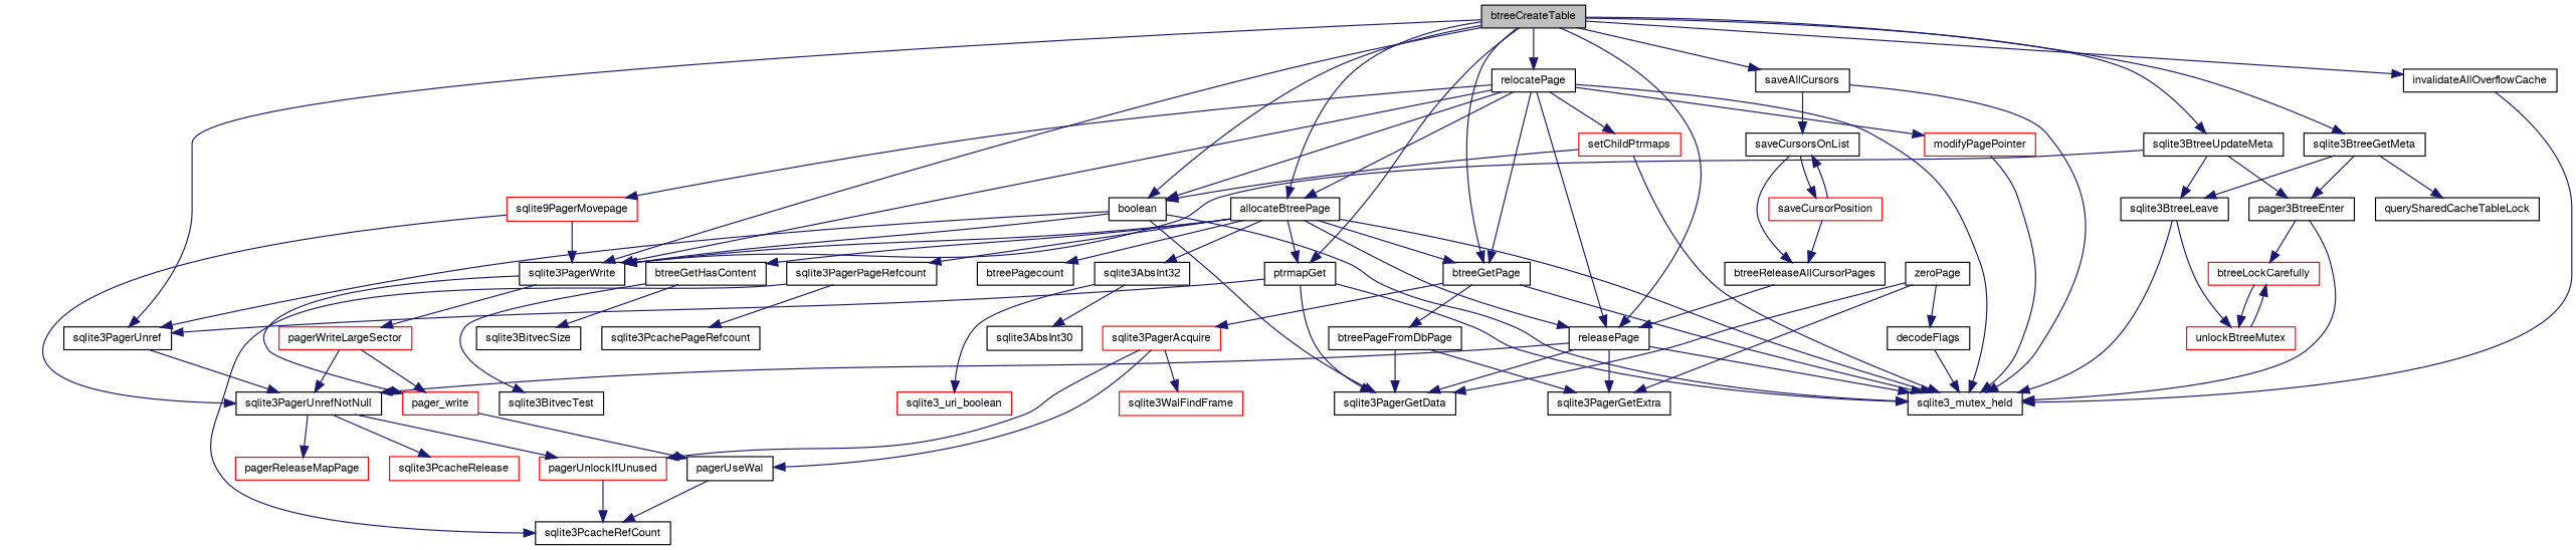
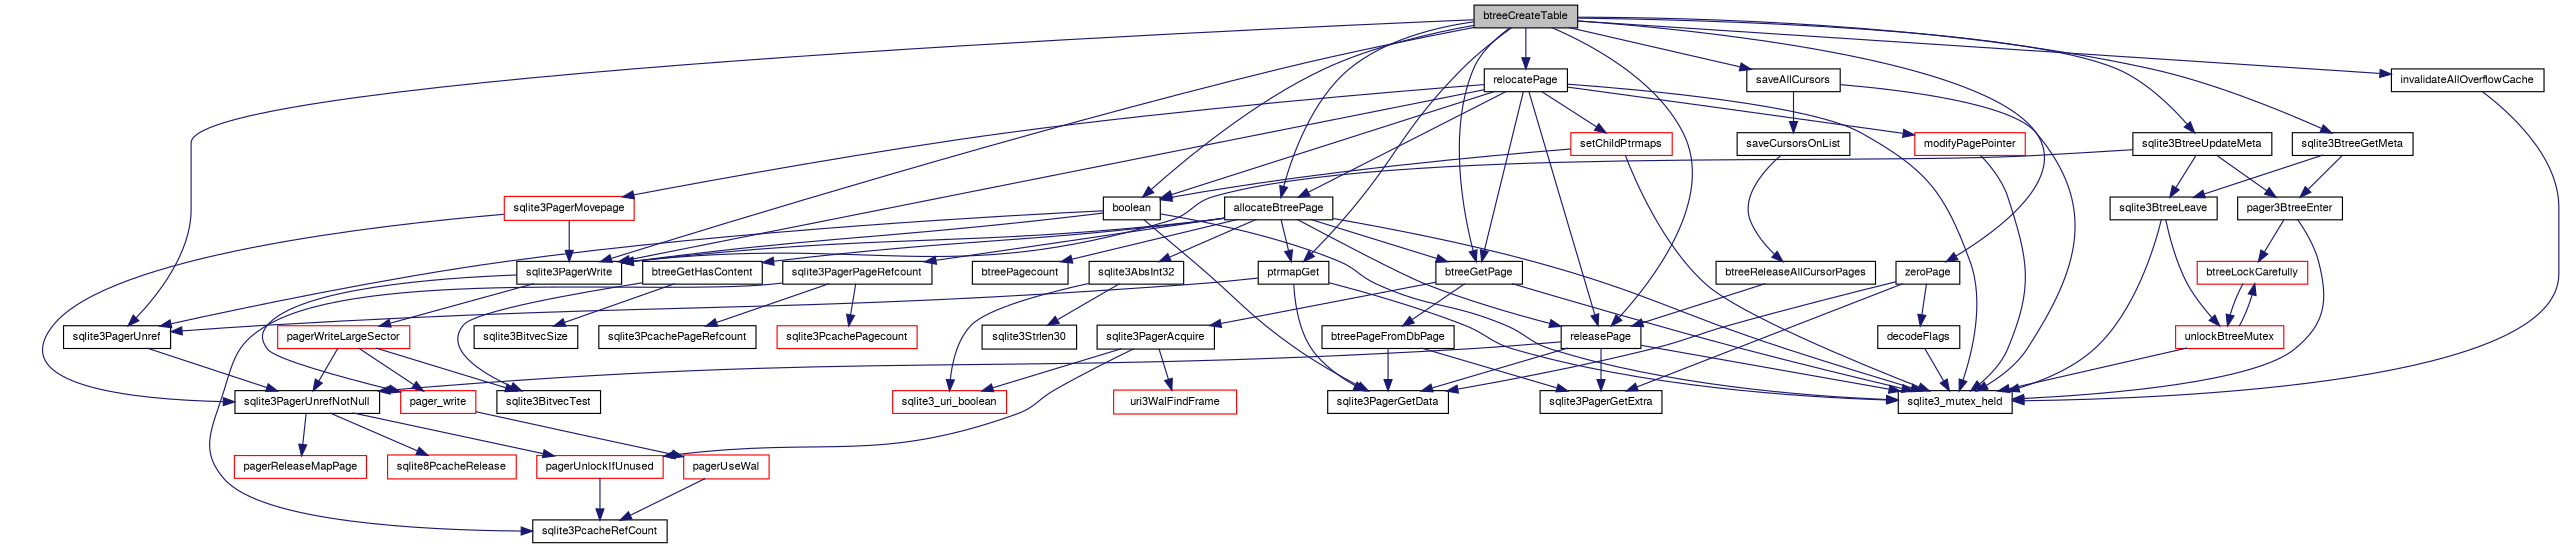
  digraph {
    rankdir=TB
    node [color=black fillcolor=white fontname=FreeSans fontsize=10 shape=record style=filled]
    edge [color=midnightblue fontname=FreeSans fontsize=10 labelfontname=FreeSans labelfontsize=10 style=solid]
    n1 [fillcolor=grey75 fontcolor=black height=0.2 label=btreeCreateTable width=0.4]
    n2 [height=0.2 label=allocateBtreePage width=0.4]
    n3 [height=0.2 label=ptrmapGet width=0.4]
    n4 [height=0.2 label=sqlite3PagerUnref width=0.4]
    n5 [height=0.2 label=sqlite3PagerWrite width=0.4]
    n6 [height=0.2 label=btreeGetPage width=0.4]
    n7 [height=0.2 label=releasePage width=0.4]
    n8 [height=0.2 label=invalidateAllOverflowCache width=0.4]
    n9 [height=0.2 label=sqlite3BtreeGetMeta width=0.4]
    n10 [height=0.2 label=saveAllCursors width=0.4]
    n11 [height=0.2 label=relocatePage width=0.4]
    n12 [height=0.2 label=boolean width=0.4]
    n13 [height=0.2 label=sqlite3BtreeUpdateMeta width=0.4]
    n14 [height=0.2 label=zeroPage width=0.4]
    n15 [height=0.2 label=sqlite3_mutex_held width=0.4]
    n16 [height=0.2 label=btreePagecount width=0.4]
    n17 [height=0.2 label=sqlite3AbsInt32 width=0.4]
    n18 [height=0.2 label=btreeGetHasContent width=0.4]
    n19 [height=0.2 label=sqlite3PagerPageRefcount width=0.4]
    n20 [height=0.2 label=sqlite3PagerGetData width=0.4]
    n21 [height=0.2 label=sqlite3PagerUnrefNotNull width=0.4]
    n22 [color=red height=0.2 label=pagerWriteLargeSector width=0.4]
    n23 [color=red height=0.2 label=pager_write width=0.4]
-   n24 [color=red height=0.2 label=sqlite3PagerAcquire width=0.4]
+   n24 [height=0.2 label=sqlite3PagerAcquire width=0.4]
    n25 [height=0.2 label=btreePageFromDbPage width=0.4]
    n26 [height=0.2 label=sqlite3PagerGetExtra width=0.4]
    n27 [height=0.2 label=pager3BtreeEnter width=0.4]
-   n28 [height=0.2 label=querySharedCacheTableLock width=0.4]
    n29 [height=0.2 label=sqlite3BtreeLeave width=0.4]
    n30 [height=0.2 label=saveCursorsOnList width=0.4]
-   n31 [color=red height=0.2 label=sqlite9PagerMovepage width=0.4]
+   n31 [color=red height=0.2 label=sqlite3PagerMovepage width=0.4]
    n32 [color=red height=0.2 label=setChildPtrmaps width=0.4]
    n33 [color=red height=0.2 label=modifyPagePointer width=0.4]
    n34 [height=0.2 label=decodeFlags width=0.4]
    n35 [color=red height=0.2 label=sqlite3_uri_boolean width=0.4]
-   n36 [height=0.2 label=sqlite3AbsInt30 width=0.4]
+   n36 [height=0.2 label=sqlite3Strlen30 width=0.4]
    n37 [height=0.2 label=sqlite3BitvecTest width=0.4]
    n38 [height=0.2 label=sqlite3BitvecSize width=0.4]
    n39 [height=0.2 label=sqlite3PcacheRefCount width=0.4]
    n40 [height=0.2 label=sqlite3PcachePageRefcount width=0.4]
+   n41 [color=red height=0.2 label=sqlite3PcachePagecount width=0.4]
    n42 [color=red height=0.2 label=pagerReleaseMapPage width=0.4]
-   n43 [color=red height=0.2 label=sqlite3PcacheRelease width=0.4]
+   n43 [color=red height=0.2 label=sqlite8PcacheRelease width=0.4]
    n44 [color=red height=0.2 label=pagerUnlockIfUnused width=0.4]
-   n45 [height=0.2 label=pagerUseWal width=0.4]
-   n46 [color=red height=0.2 label=sqlite3WalFindFrame width=0.4]
+   n45 [color=red height=0.2 label=pagerUseWal width=0.4]
+   n46 [color=red height=0.2 label=uri3WalFindFrame width=0.4]
    n47 [color=red height=0.2 label=btreeLockCarefully width=0.4]
    n48 [color=red height=0.2 label=unlockBtreeMutex width=0.4]
-   n49 [color=red height=0.2 label=saveCursorPosition width=0.4]
    n50 [height=0.2 label=btreeReleaseAllCursorPages width=0.4]
    n1 -> n2
    n1 -> n3
    n1 -> n4
    n1 -> n5
    n1 -> n6
    n1 -> n7
    n1 -> n8
    n1 -> n9
    n1 -> n10
    n1 -> n11
    n1 -> n12
    n1 -> n13
+   n1 -> n14
    n2 -> n3
    n2 -> n5
    n2 -> n6
    n2 -> n7
    n2 -> n15
    n2 -> n16
    n2 -> n17
    n2 -> n18
    n2 -> n19
    n3 -> n4
    n3 -> n15
    n3 -> n20
    n4 -> n21
    n5 -> n22
    n5 -> n23
    n6 -> n15
    n6 -> n24
    n6 -> n25
    n7 -> n15
    n7 -> n20
    n7 -> n21
    n7 -> n26
    n8 -> n15
    n9 -> n27
-   n9 -> n28
    n9 -> n29
    n10 -> n15
    n10 -> n30
    n11 -> n2
    n11 -> n5
    n11 -> n6
    n11 -> n7
    n11 -> n12
    n11 -> n15
    n11 -> n31
    n11 -> n32
    n11 -> n33
    n12 -> n4
    n12 -> n5
    n12 -> n15
    n12 -> n20
    n13 -> n5
    n13 -> n27
    n13 -> n29
    n14 -> n20
    n14 -> n26
    n14 -> n34
    n17 -> n35
    n17 -> n36
    n18 -> n37
    n18 -> n38
    n19 -> n39
    n19 -> n40
+   n19 -> n41
    n21 -> n42
    n21 -> n43
    n21 -> n44
    n22 -> n21
    n22 -> n23
+   n22 -> n37
    n23 -> n45
    n24 -> n44
-   n24 -> n45
+   n24 -> n35
    n24 -> n46
    n25 -> n20
    n25 -> n26
    n27 -> n15
    n27 -> n47
    n29 -> n15
    n29 -> n48
-   n30 -> n49
    n30 -> n50
    n31 -> n5
    n31 -> n21
    n32 -> n12
    n32 -> n15
    n33 -> n15
    n34 -> n15
    n44 -> n39
    n45 -> n39
    n47 -> n48
+   n48 -> n15
    n48 -> n47
-   n49 -> n30
-   n49 -> n50
    n50 -> n7
  }
